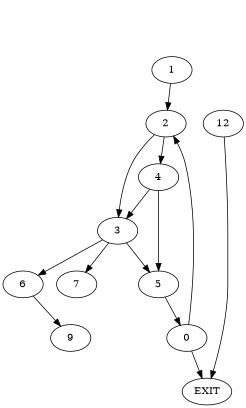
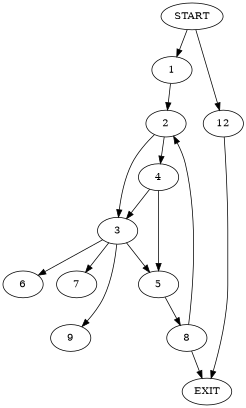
  digraph {
+   n1 [label=START]
    1
    n3 [label=12]
    2
    n5 [label=EXIT]
    3
    4
    6
    7
    5
    9
-   8 [label=0]
+   8
+   n1 -> 1
+   n1 -> n3
    1 -> 2
    n3 -> n5
    2 -> 3
    2 -> 4
    3 -> 6
    3 -> 7
    3 -> 5
    4 -> 3
    4 -> 5
-   6 -> 9
+   3 -> 9
    5 -> 8
    8 -> 2
    8 -> n5
  }
